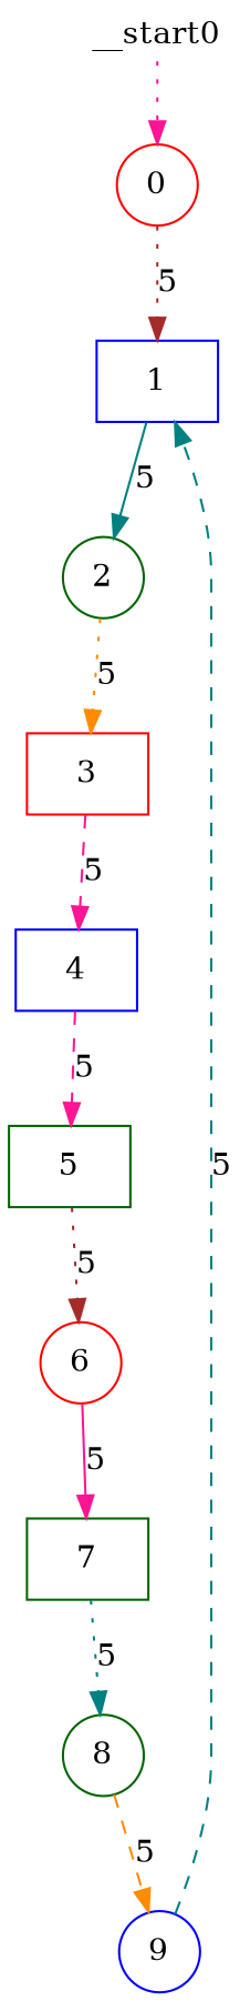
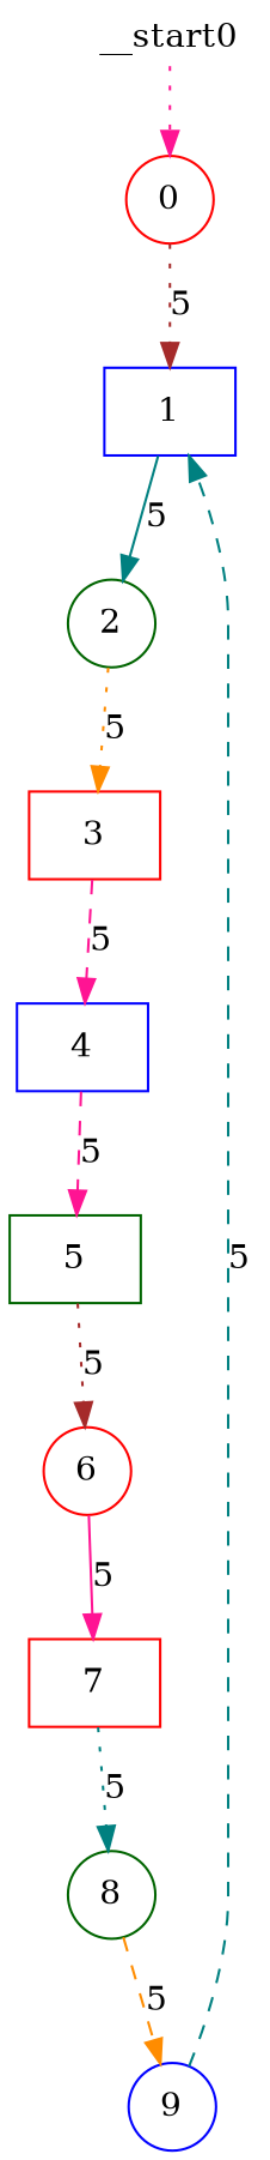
  digraph {
    node [color=red shape=circle]
    edge [color=deeppink style=dotted]
    n1 [label=0]
    n2 [color=blue label=1 shape=box]
    n3 [color=darkgreen label=2]
    n4 [label=3 shape=box]
    n5 [color=blue label=4 shape=box]
    n6 [color=darkgreen label=5 shape=box]
    n7 [label=6]
-   n8 [color=darkgreen label=7 shape=box]
+   n8 [label=7 shape=box]
    n9 [color=darkgreen label=8]
    n10 [color=blue label=9]
    __start0 [height=0 shape=none width=0]
    n1 -> n2 [color=brown label=5]
    n2 -> n3 [color=teal label=5 style=solid]
    n3 -> n4 [color=darkorange label=5]
    n4 -> n5 [label=5 style=dashed]
    n5 -> n6 [label=5 style=dashed]
    n6 -> n7 [color=brown label=5]
    n7 -> n8 [label=5 style=solid]
    n8 -> n9 [color=teal label=5]
    n9 -> n10 [color=darkorange label=5 style=dashed]
    n10 -> n2 [color=teal label=5 style=dashed]
    __start0 -> n1
  }
